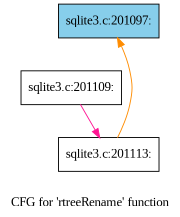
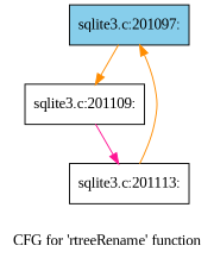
  digraph {
    fontname="Liberation Serif"
    label="CFG for 'rtreeRename' function"
    node [fillcolor=white fontname="Liberation Serif" shape=record style=filled]
    edge [color=darkorange fontname="Liberation Serif"]
    n1 [fillcolor=skyblue label="{sqlite3.c:201097:}"]
    n2 [label="{sqlite3.c:201109:}"]
    n3 [label="{sqlite3.c:201113:}"]
+   n1 -> n2
    n2 -> n3 [color=deeppink]
    n3 -> n1
  }
